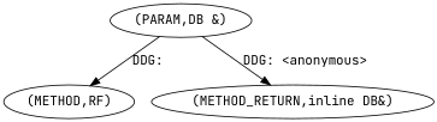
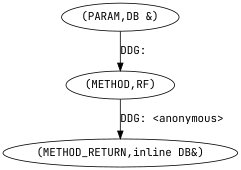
  digraph {
    fontname="JetBrains Mono"
    node [fontname="JetBrains Mono"]
    edge [fontname="JetBrains Mono"]
    n1 [label="(METHOD,RF)"]
    n2 [label="(PARAM,DB &)"]
    n3 [label="(METHOD_RETURN,inline DB&)"]
    n2 -> n1 [label="DDG: "]
-   n2 -> n3 [label="DDG: <anonymous>"]
+   n1 -> n3 [label="DDG: <anonymous>"]
  }
